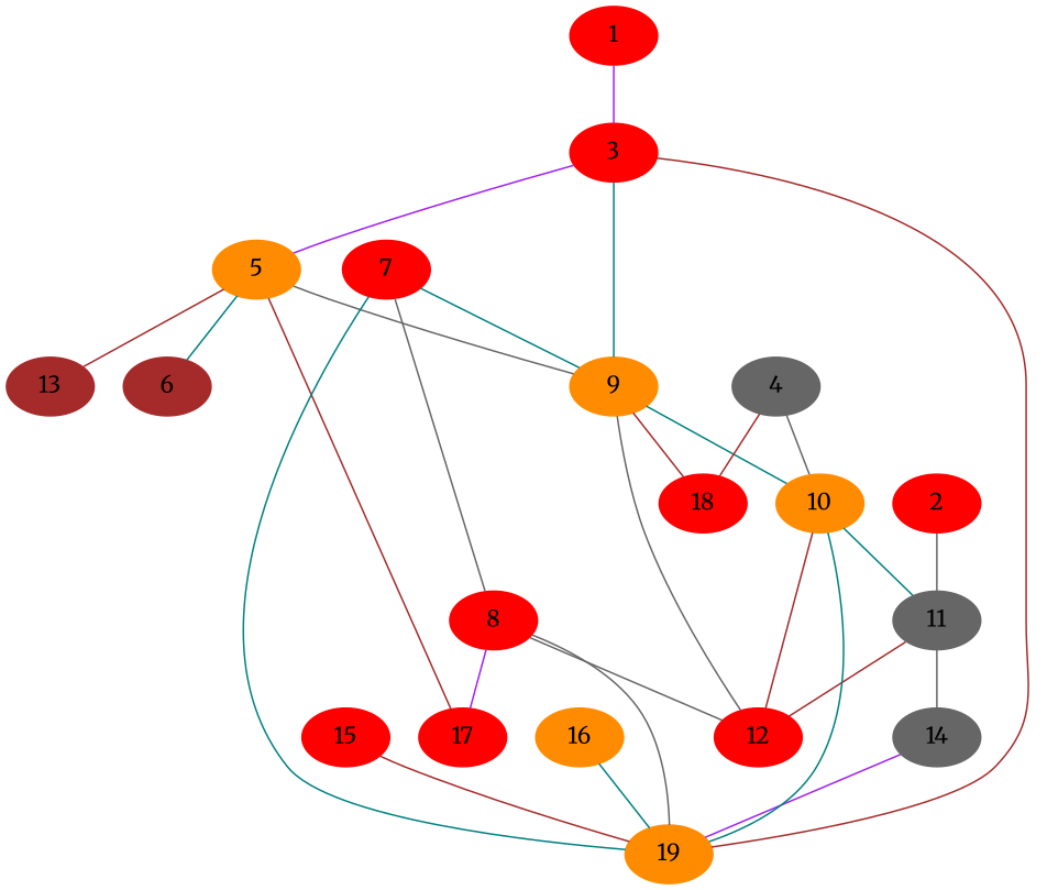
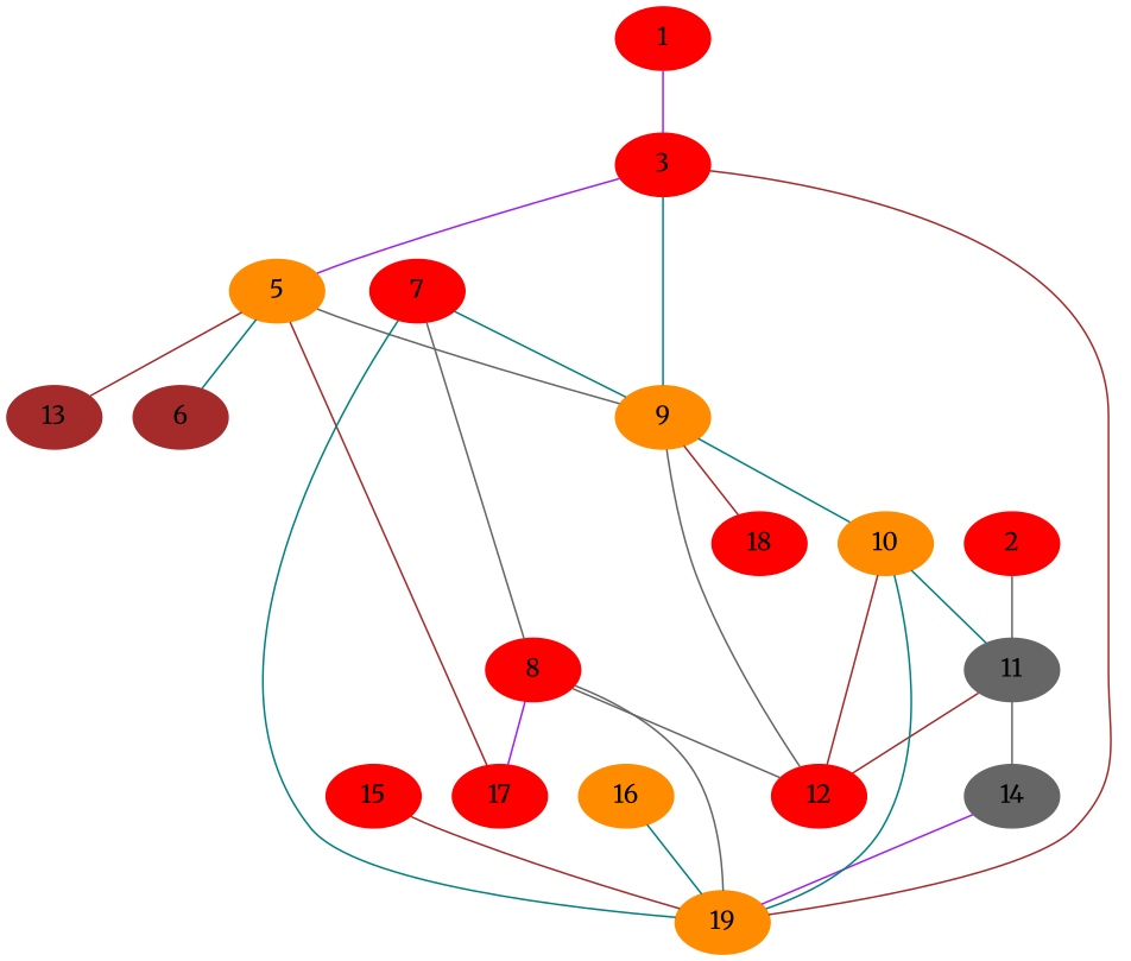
  graph {
    fontname=Merriweather
    node [color=red fontname=Merriweather style=filled]
    edge [color=teal fontname=Merriweather weight=1.0]
    1
    3
    5 [color=darkorange]
    9 [color=darkorange]
    19 [color=darkorange]
    11 [color=gray40]
    2
    12
    14 [color=gray40]
    6 [color=brown]
    13 [color=brown]
    17
    10 [color=darkorange]
    18
-   4 [color=gray40]
    7
    8
    15
    16 [color=darkorange]
    1 -- 3 [color=purple]
    3 -- 5 [color=purple]
    3 -- 9
    3 -- 19 [color=brown]
    5 -- 9 [color=gray40]
    5 -- 6
    5 -- 13 [color=brown]
    5 -- 17 [color=brown]
    9 -- 12 [color=gray40]
    9 -- 10
    9 -- 18 [color=brown]
    11 -- 12 [color=brown weight=2.0]
    11 -- 14 [color=gray40]
    2 -- 11 [color=gray40]
    14 -- 19 [color=purple]
    10 -- 19 [weight=2.0]
    10 -- 11
    10 -- 12 [color=brown]
-   4 -- 10 [color=gray40]
-   4 -- 18 [color=brown]
    7 -- 9
    7 -- 19 [weight=2.0]
    7 -- 8 [color=gray40]
    8 -- 19 [color=gray40]
    8 -- 12 [color=gray40 weight=2.0]
    8 -- 17 [color=purple weight=2.0]
    15 -- 19 [color=brown]
    16 -- 19
  }
